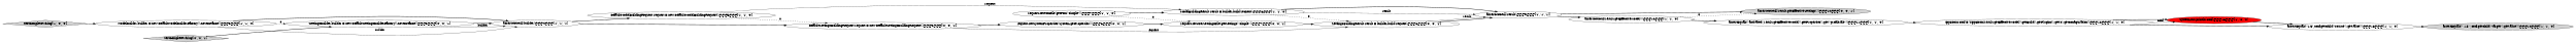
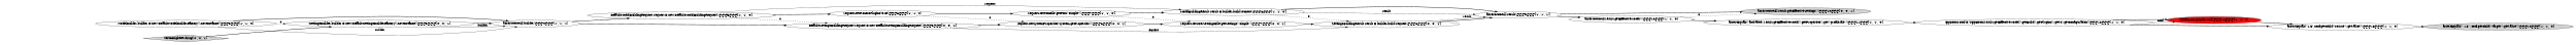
  digraph {
    rankdir=LR
    node [fillcolor=white shape=ellipse style=filled]
    edge [style=bold]
    n1 [label="assertNotNull(result)@@@9@@@['1', '1', '1']"]
    n2 [label="assertNotNull(result.getEffectiveModel())@@@10@@@['1', '1', '0']"]
    n3 [fillcolor=lightgray label="assertNotNull(result.getEffectiveSettings())@@@10@@@['0', '0', '1']"]
    n4 [label="assertEquals(\"activated\",result.getEffectiveModel().getProperties().get(\"profile.file\"))@@@11@@@['1', '1', '0']"]
    n5 [fillcolor=red label="System.out.println(conf)@@@13@@@['1', '0', '0']"]
    n6 [label="assertEquals(\"1.5\",conf.getChild(\"source\").getValue())@@@13@@@['1', '1', '0']"]
    n7 [fillcolor=lightgray label="assertEquals(\" 1.5 \",conf.getChild(\"target\").getValue())@@@14@@@['1', '1', '0']"]
    n8 [label="request.setUserSettingsFile(getSettings(\"simple\"))@@@7@@@['0', '0', '1']"]
    n9 [label="SettingsBuildingResult result = builder.build(request)@@@8@@@['0', '0', '1']"]
    n10 [label="request.setPomFile(getPom(\"simple\"))@@@7@@@['1', '1', '0']"]
    n11 [label="ModelBuildingResult result = builder.build(request)@@@8@@@['1', '1', '0']"]
    n12 [label="Xpp3Dom conf = (Xpp3Dom)result.getEffectiveModel().getBuild().getPlugins().get(0).getConfiguration()@@@12@@@['1', '1', '0']"]
    n13 [label="request.setSystemProperties(System.getProperties())@@@6@@@['0', '0', '1']"]
-   n14 [fillcolor=lightgray label="testCompleteWiring['1', '0', '0']" shape=diamond]
    n15 [label="ModelBuilder builder = new DefaultModelBuilderFactory().newInstance()@@@3@@@['1', '1', '0']"]
    n16 [label="assertNotNull(builder)@@@4@@@['1', '1', '1']"]
    n17 [label="SettingsBuilder builder = new DefaultSettingsBuilderFactory().newInstance()@@@3@@@['0', '0', '1']"]
    n18 [label="DefaultModelBuildingRequest request = new DefaultModelBuildingRequest()@@@5@@@['1', '1', '0']"]
    n19 [label="DefaultSettingsBuildingRequest request = new DefaultSettingsBuildingRequest()@@@5@@@['0', '0', '1']"]
+   n20 [label="request.setProcessPlugins(true)@@@6@@@['1', '1', '0']"]
    n21 [fillcolor=lightgray label="testCompleteWiring['0', '0', '1']" shape=diamond]
    n1 -> n2
    n1 -> n3
    n2 -> n3 [label=0 style=dashed]
    n2 -> n4
    n4 -> n12
    n5 -> n6
    n6 -> n7
    n8 -> n9
    n9 -> n1 [label=result style=solid]
    n9 -> n1
    n10 -> n8 [label=0 style=dashed]
    n10 -> n11
    n11 -> n1
    n11 -> n1 [label=result style=solid]
    n11 -> n9 [label=0 style=dashed]
    n12 -> n5 [label=conf style=solid]
    n12 -> n5
    n12 -> n6
    n13 -> n8
-   n14 -> n15
    n15 -> n16
    n15 -> n16 [label=builder style=solid]
    n15 -> n17 [label=0 style=dashed]
    n16 -> n18
    n16 -> n19
    n17 -> n16
    n17 -> n16 [label=builder style=solid]
    n18 -> n11 [label=request style=solid]
    n18 -> n19 [label=0 style=dashed]
+   n18 -> n20
    n19 -> n9 [label=request style=solid]
    n19 -> n13
+   n20 -> n10
+   n20 -> n13 [label=0 style=dashed]
    n21 -> n17
  }
